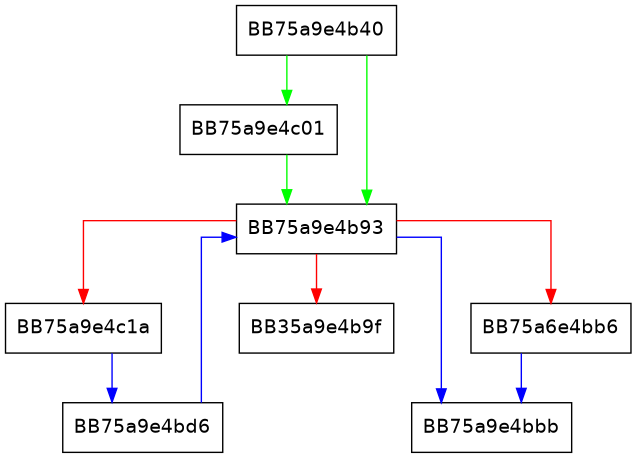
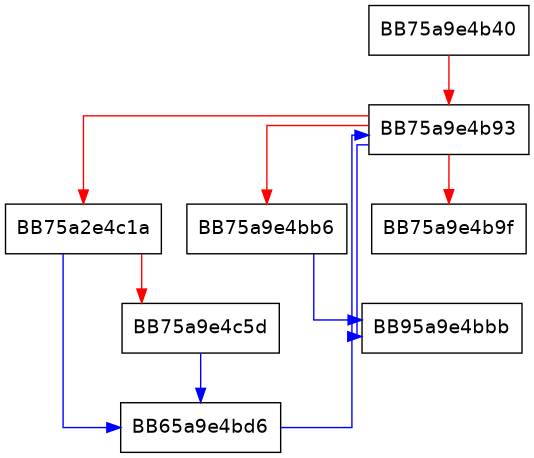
  digraph {
    fontname="DejaVu Sans"
    splines=ortho
    node [fontname="DejaVu Sans" shape=box]
    edge [color=red fontname="DejaVu Sans"]
    BB75a9e4b40
-   BB75a9e4c01
    BB75a9e4b93
-   BB75a9e4c1a
-   BB75a9e4bb6 [label=BB75a6e4bb6]
-   BB75a9e4b9f [label=BB35a9e4b9f]
-   BB75a9e4bbb
-   BB75a9e4bd6
-   BB75a9e4b40 -> BB75a9e4c01 [color=green]
-   BB75a9e4b40 -> BB75a9e4b93 [color=green]
-   BB75a9e4c01 -> BB75a9e4b93 [color=green]
+   BB75a9e4c1a [label=BB75a2e4c1a]
+   BB75a9e4bb6
+   BB75a9e4b9f
+   BB75a9e4bbb [label=BB95a9e4bbb]
+   BB75a9e4bd6 [label=BB65a9e4bd6]
+   BB75a9e4c5d
+   BB75a9e4b40 -> BB75a9e4b93
    BB75a9e4b93 -> BB75a9e4c1a
    BB75a9e4b93 -> BB75a9e4bb6
    BB75a9e4b93 -> BB75a9e4b9f
    BB75a9e4b93 -> BB75a9e4bbb [color=blue]
    BB75a9e4c1a -> BB75a9e4bd6 [color=blue]
+   BB75a9e4c1a -> BB75a9e4c5d
    BB75a9e4bb6 -> BB75a9e4bbb [color=blue]
    BB75a9e4bd6 -> BB75a9e4b93 [color=blue]
+   BB75a9e4c5d -> BB75a9e4bd6 [color=blue]
  }
